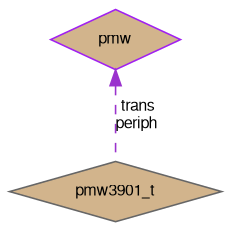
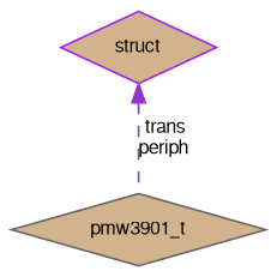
  digraph {
    node [fillcolor=tan fontname=FreeSans fontsize=10 shape=diamond style=filled]
    n1 [color=gray40 fontcolor=black height=0.2 label=pmw3901_t width=0.4]
-   n2 [color=purple height=0.2 label=pmw width=0.4]
+   n2 [color=purple height=0.2 label=struct width=0.4]
    n2 -> n1 [color=darkorchid3 dir=back fontname=FreeSans fontsize=10 label=" trans\nperiph" labelfontname=FreeSans labelfontsize=10 style=dashed]
  }
